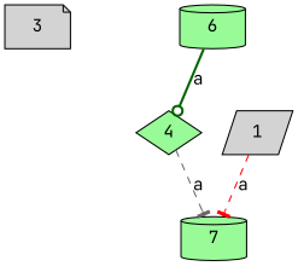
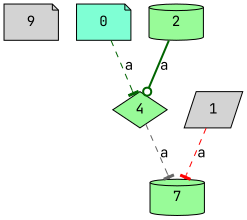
  strict digraph {
    fontname="JetBrains Mono"
    node [fillcolor=palegreen fontname="JetBrains Mono" shape=note style=filled]
    edge [arrowhead=tee color=darkgreen fontname="JetBrains Mono" style=dashed]
-   3 [fillcolor=lightgrey]
+   3 [fillcolor=lightgrey label=9]
+   0 [fillcolor=aquamarine]
    4 [shape=diamond]
    7 [shape=cylinder]
    1 [fillcolor=lightgrey shape=parallelogram]
-   2 [shape=cylinder label=6]
+   2 [shape=cylinder]
+   0 -> 4 [label=a]
    4 -> 7 [color=gray40 label=a]
    1 -> 7 [color=red label=a]
    2 -> 4 [arrowhead=odot label=a style=bold]
  }
